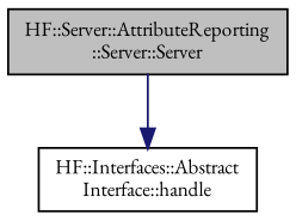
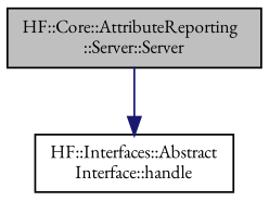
  digraph {
    rankdir=TB
    fontname="EB Garamond"
    node [color=black fontname="EB Garamond" fontsize=10 shape=record style=filled]
-   n1 [fillcolor=grey75 fontcolor=black height=0.2 label="HF::Server::AttributeReporting\l::Server::Server" width=0.4]
+   n1 [fillcolor=grey75 fontcolor=black height=0.2 label="HF::Core::AttributeReporting\l::Server::Server" width=0.4]
    n2 [fillcolor=white height=0.2 label="HF::Interfaces::Abstract\lInterface::handle" width=0.4]
    n1 -> n2 [color=midnightblue fontname="EB Garamond" fontsize=10 labelfontname=Helvetica labelfontsize=10 style=solid]
  }
